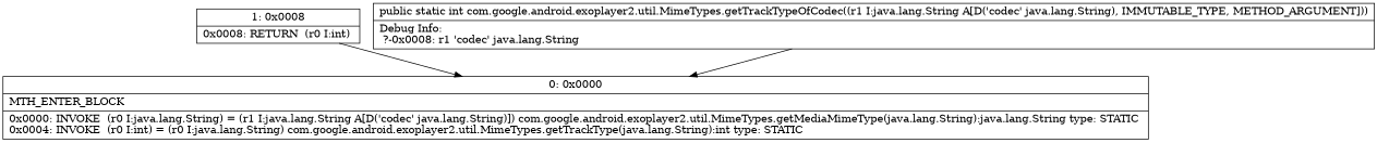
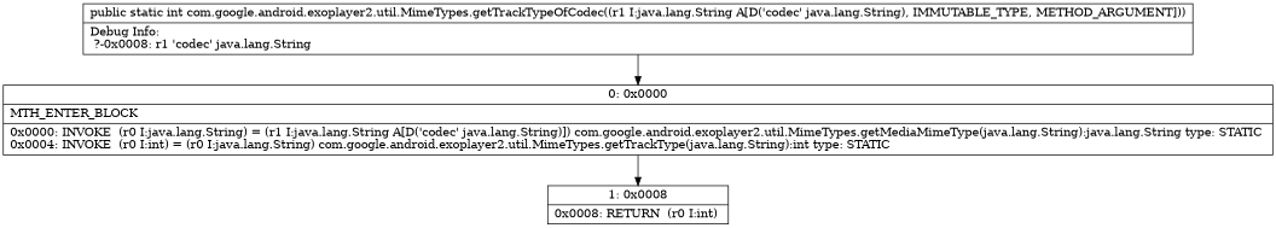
  digraph {
    node [shape=record]
    n1 [label="{0\:\ 0x0000|MTH_ENTER_BLOCK\l|0x0000: INVOKE  (r0 I:java.lang.String) = (r1 I:java.lang.String A[D('codec' java.lang.String)]) com.google.android.exoplayer2.util.MimeTypes.getMediaMimeType(java.lang.String):java.lang.String type: STATIC \l0x0004: INVOKE  (r0 I:int) = (r0 I:java.lang.String) com.google.android.exoplayer2.util.MimeTypes.getTrackType(java.lang.String):int type: STATIC \l}"]
    n2 [label="{1\:\ 0x0008|0x0008: RETURN  (r0 I:int) \l}"]
    n3 [label="{public static int com.google.android.exoplayer2.util.MimeTypes.getTrackTypeOfCodec((r1 I:java.lang.String A[D('codec' java.lang.String), IMMUTABLE_TYPE, METHOD_ARGUMENT]))  | Debug Info:\l  ?\-0x0008: r1 'codec' java.lang.String\l}"]
-   n2 -> n1
+   n1 -> n2
    n3 -> n1
  }
